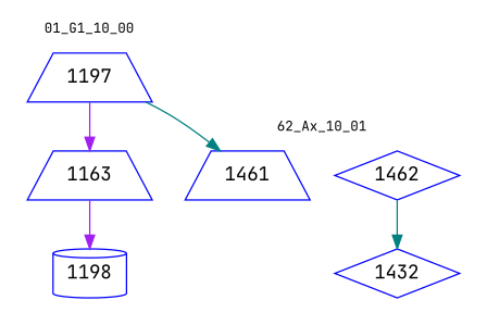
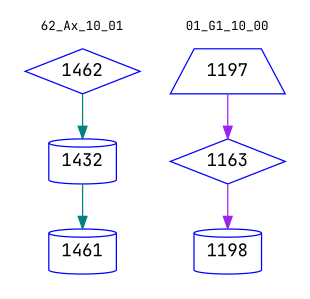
  digraph {
    fontname="JetBrains Mono"
    node [color=blue fontname="JetBrains Mono" shape=diamond]
    edge [color=teal fontname="JetBrains Mono"]
    n1 [label=1462]
-   n2 [label=1432]
-   n3 [label=1461 shape=trapezium]
+   n2 [label=1432 shape=cylinder]
+   n3 [label=1461 shape=cylinder]
    n4 [label=1197 shape=trapezium]
-   n5 [label=1163 shape=trapezium]
+   n5 [label=1163]
    n6 [label=1198 shape=cylinder]
    subgraph cluster_1 {
      color=white
      fontsize=10
      label="62_Ax_10_01"
      n1
      n2
      n3
    }
    subgraph cluster_2 {
      color=white
      fontsize=10
      label="01_G1_10_00"
      n4
      n5
      n6
    }
    n1 -> n2
-   n4 -> n3
+   n2 -> n3
    n4 -> n5 [color=purple]
    n5 -> n6 [color=purple]
  }
